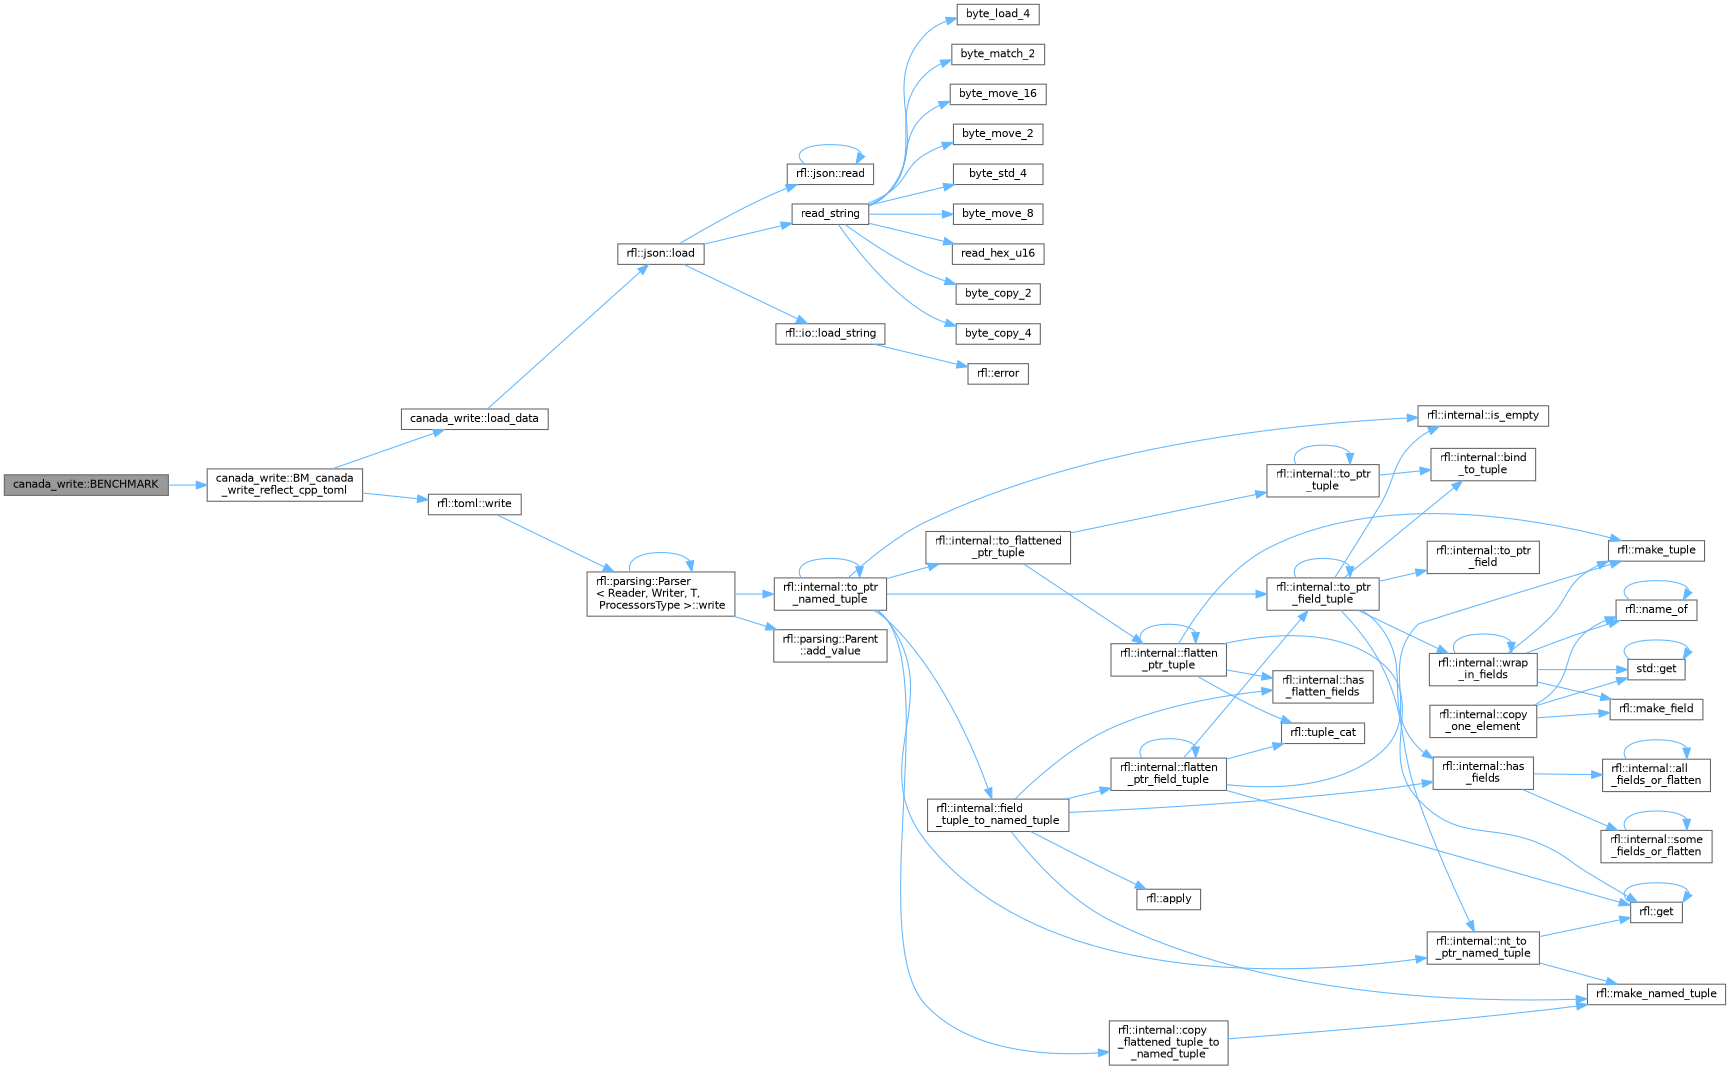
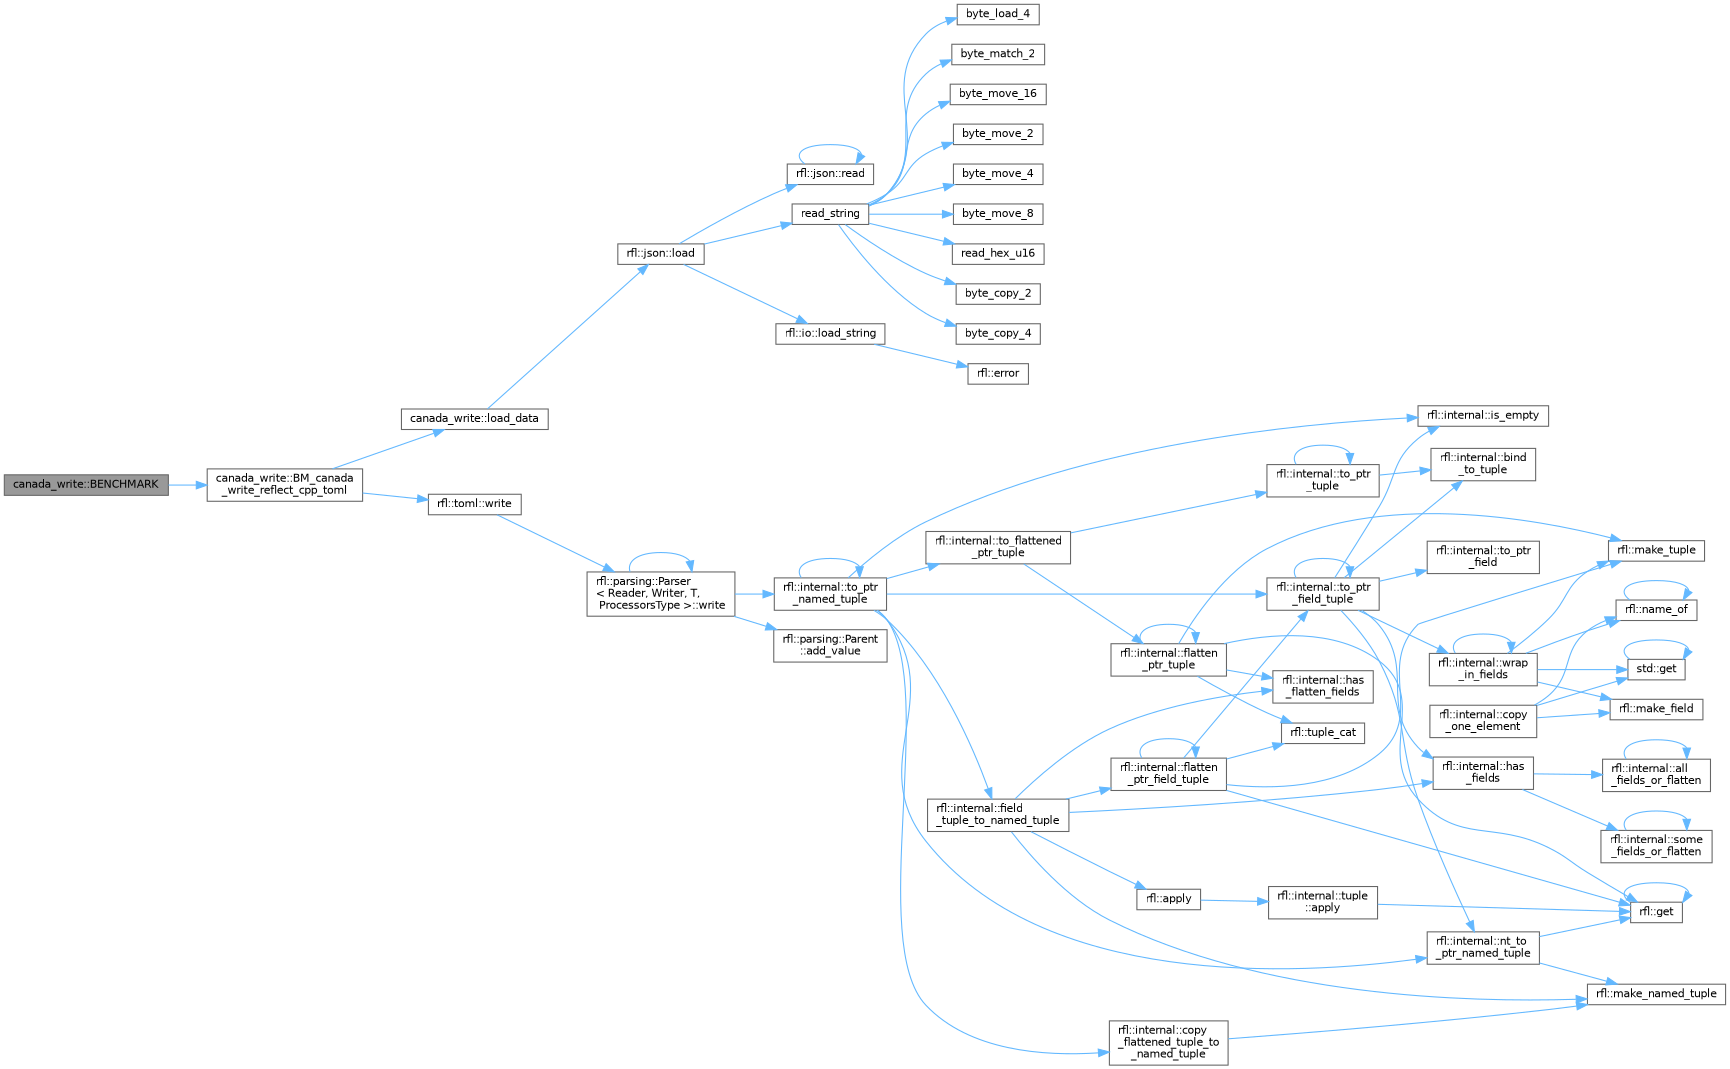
  digraph {
    rankdir=LR
    node [color=grey40 fillcolor=white fontname=Helvetica fontsize=10 shape=box style=filled]
    edge [color=steelblue1 fontname=Helvetica fontsize=10 labelfontname=Helvetica labelfontsize=10 style=solid]
    n1 [color=gray40 fillcolor=grey60 fontcolor=black height=0.2 label="canada_write::BENCHMARK" width=0.4]
    n2 [height=0.2 label="canada_write::BM_canada\l_write_reflect_cpp_toml" width=0.4]
    n3 [height=0.2 label="canada_write::load_data" width=0.4]
    n4 [height=0.2 label="rfl::toml::write" width=0.4]
    n5 [height=0.2 label="rfl::json::load" width=0.4]
    n6 [height=0.2 label="rfl::parsing::Parser\l\< Reader, Writer, T,\l ProcessorsType \>::write" width=0.4]
    n7 [height=0.2 label="rfl::io::load_string" width=0.4]
    n8 [height=0.2 label="rfl::json::read" width=0.4]
    n9 [height=0.2 label=read_string width=0.4]
    n10 [height=0.2 label="rfl::error" width=0.4]
    n11 [height=0.2 label=byte_copy_2 width=0.4]
    n12 [height=0.2 label=byte_copy_4 width=0.4]
    n13 [height=0.2 label=byte_load_4 width=0.4]
    n14 [height=0.2 label=byte_match_2 width=0.4]
    n15 [height=0.2 label=byte_move_16 width=0.4]
    n16 [height=0.2 label=byte_move_2 width=0.4]
-   n17 [height=0.2 label=byte_std_4 width=0.4]
+   n17 [height=0.2 label=byte_move_4 width=0.4]
    n18 [height=0.2 label=byte_move_8 width=0.4]
    n19 [height=0.2 label=read_hex_u16 width=0.4]
    n20 [height=0.2 label="rfl::parsing::Parent\l::add_value" width=0.4]
    n21 [height=0.2 label="rfl::internal::to_ptr\l_named_tuple" width=0.4]
    n22 [height=0.2 label="rfl::internal::copy\l_flattened_tuple_to\l_named_tuple" width=0.4]
    n23 [height=0.2 label="rfl::internal::field\l_tuple_to_named_tuple" width=0.4]
    n24 [height=0.2 label="rfl::internal::to_ptr\l_field_tuple" width=0.4]
    n25 [height=0.2 label="rfl::internal::is_empty" width=0.4]
    n26 [height=0.2 label="rfl::internal::nt_to\l_ptr_named_tuple" width=0.4]
    n27 [height=0.2 label="rfl::internal::to_flattened\l_ptr_tuple" width=0.4]
    n28 [height=0.2 label="rfl::make_named_tuple" width=0.4]
    n29 [height=0.2 label="rfl::internal::has\l_fields" width=0.4]
    n30 [height=0.2 label="rfl::apply" width=0.4]
    n31 [height=0.2 label="rfl::internal::flatten\l_ptr_field_tuple" width=0.4]
    n32 [height=0.2 label="rfl::internal::has\l_flatten_fields" width=0.4]
    n33 [height=0.2 label="rfl::internal::bind\l_to_tuple" width=0.4]
    n34 [height=0.2 label="rfl::internal::to_ptr\l_field" width=0.4]
    n35 [height=0.2 label="rfl::internal::wrap\l_in_fields" width=0.4]
    n36 [height=0.2 label="rfl::internal::all\l_fields_or_flatten" width=0.4]
    n37 [height=0.2 label="rfl::internal::some\l_fields_or_flatten" width=0.4]
    n38 [height=0.2 label="rfl::get" width=0.4]
    n39 [height=0.2 label="rfl::internal::flatten\l_ptr_tuple" width=0.4]
    n40 [height=0.2 label="rfl::internal::to_ptr\l_tuple" width=0.4]
    n41 [height=0.2 label="rfl::internal::copy\l_one_element" width=0.4]
    n42 [height=0.2 label="std::get" width=0.4]
    n43 [height=0.2 label="rfl::make_field" width=0.4]
    n44 [height=0.2 label="rfl::name_of" width=0.4]
+   n45 [height=0.2 label="rfl::internal::tuple\l::apply" width=0.4]
    n46 [height=0.2 label="rfl::make_tuple" width=0.4]
    n47 [height=0.2 label="rfl::tuple_cat" width=0.4]
    n1 -> n2
    n2 -> n3
    n2 -> n4
    n3 -> n5
    n4 -> n6
    n5 -> n7
    n5 -> n8
    n5 -> n9
    n6 -> n6
    n6 -> n20
    n6 -> n21
    n7 -> n10
    n8 -> n8
    n9 -> n11
    n9 -> n12
    n9 -> n13
    n9 -> n14
    n9 -> n15
    n9 -> n16
    n9 -> n17
    n9 -> n18
    n9 -> n19
    n21 -> n21
    n21 -> n22
    n21 -> n23
    n21 -> n24
    n21 -> n25
    n21 -> n26
    n21 -> n27
    n22 -> n28
    n23 -> n28
    n23 -> n29
    n23 -> n30
    n23 -> n31
    n23 -> n32
    n24 -> n24
    n24 -> n25
    n24 -> n26
    n24 -> n29
    n24 -> n33
    n24 -> n34
    n24 -> n35
    n26 -> n28
    n26 -> n38
    n27 -> n39
    n27 -> n40
    n29 -> n36
    n29 -> n37
+   n30 -> n45
    n31 -> n24
    n31 -> n31
    n31 -> n38
    n31 -> n46
    n31 -> n47
    n35 -> n35
    n35 -> n42
    n35 -> n43
    n35 -> n44
    n35 -> n46
    n36 -> n36
    n37 -> n37
    n38 -> n38
    n39 -> n32
    n39 -> n38
    n39 -> n39
    n39 -> n46
    n39 -> n47
    n40 -> n33
    n40 -> n40
    n41 -> n42
    n41 -> n43
    n41 -> n44
    n42 -> n42
    n44 -> n44
+   n45 -> n38
  }
